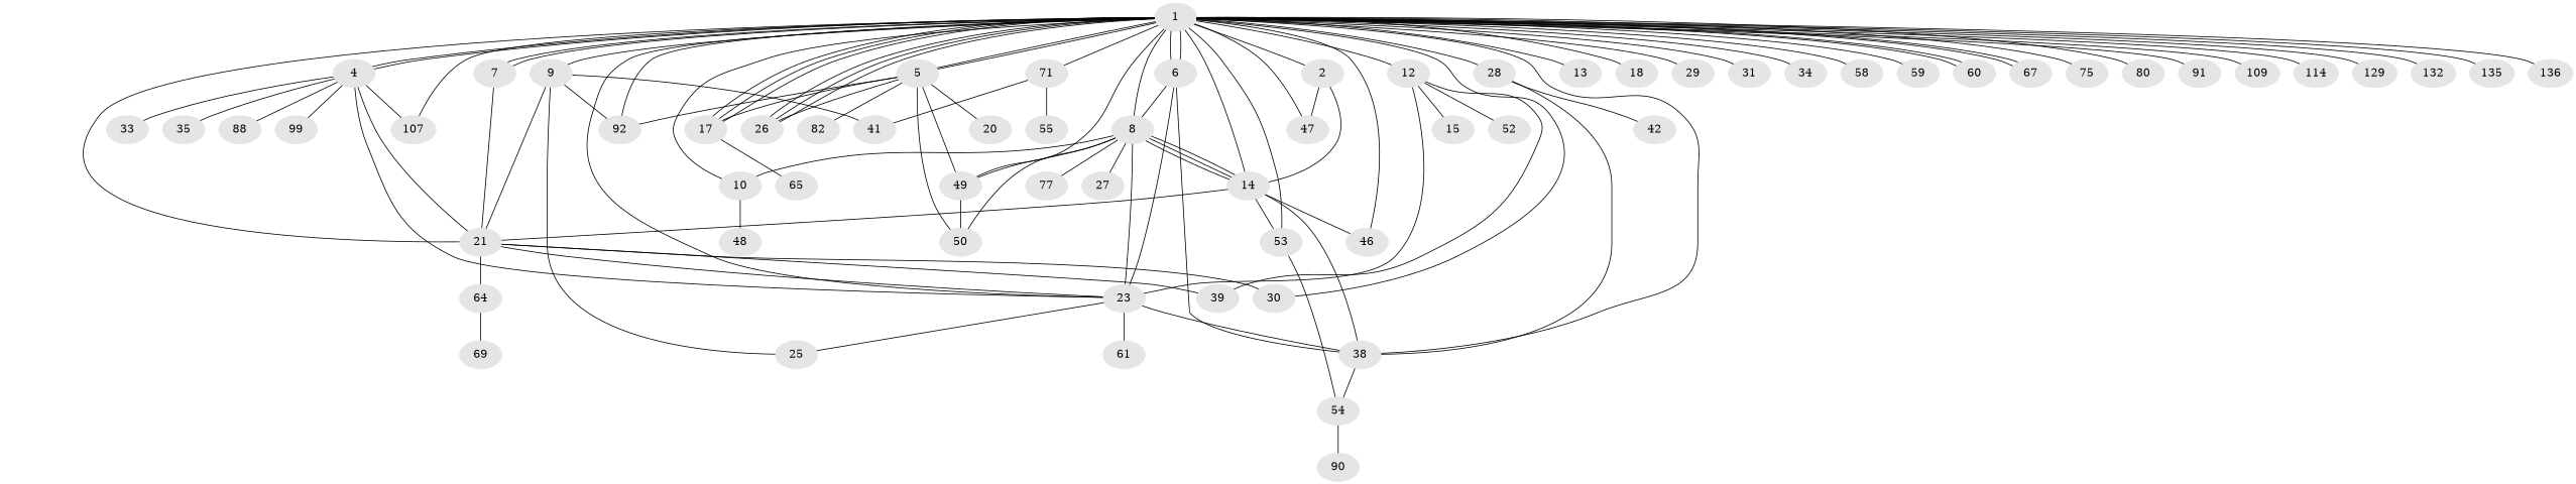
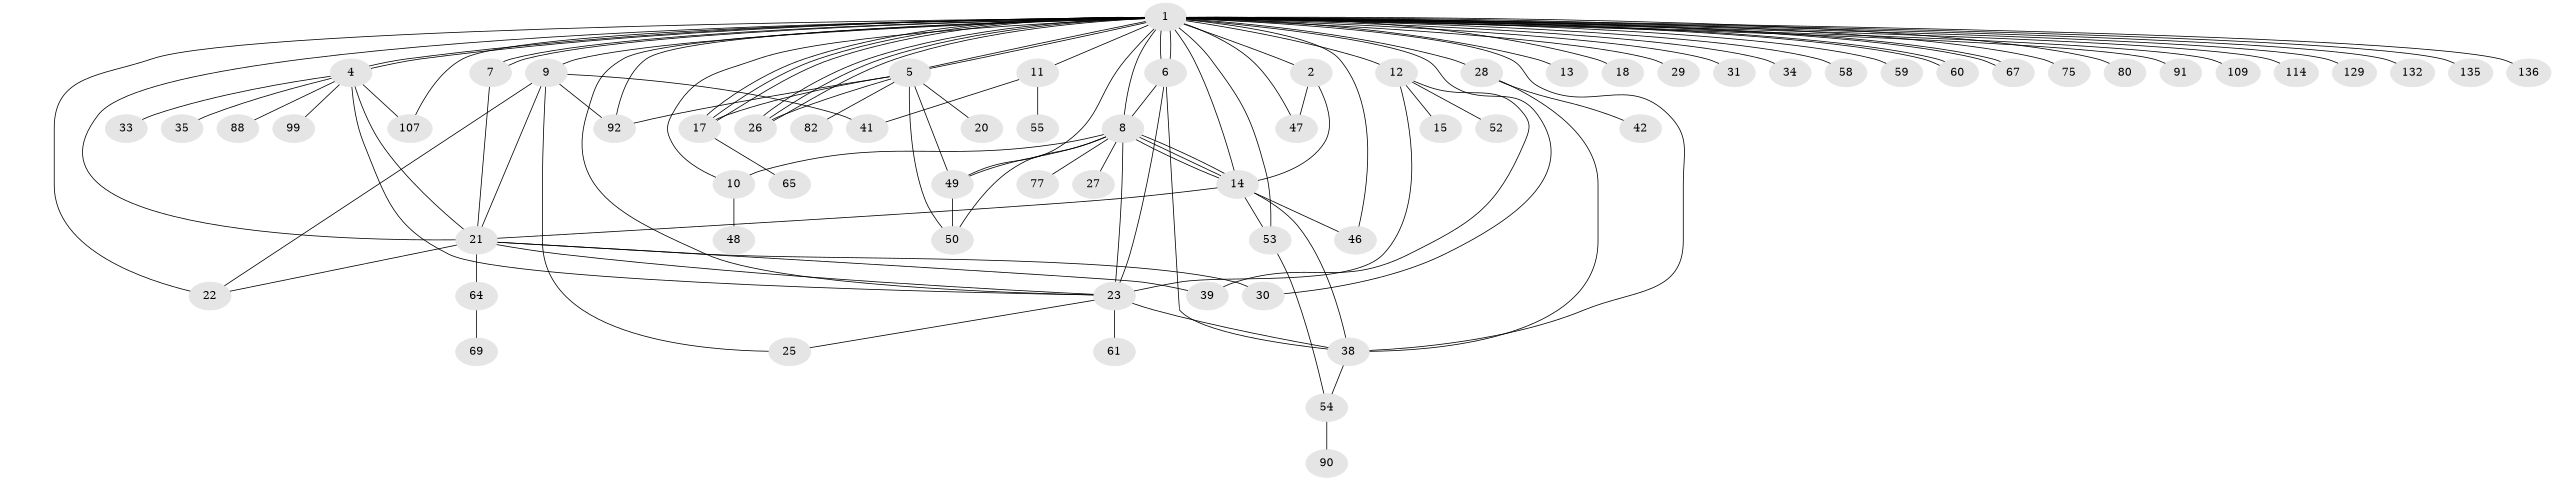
  graph {
    node [color=gray90 style=filled]
    1
    2
    4 [super="+57"]
    5 [super="+68+63"]
    6
    7 [super="+87"]
    8 [super="+123+133+51+19+36"]
    9 [super="+81+93+62+32"]
    10 [super="+45"]
-   11 [label=71]
+   11
    12 [super="+40"]
    13
    14 [super="+37"]
    17
    18
    21 [super="+56+120+44+73"]
+   22
    23 [super="+76+24"]
    26 [super="+66"]
    28
    29
    30 [super="+96"]
    31
    34
    38 [super="+79"]
    46 [super="+101"]
    47 [super="+86"]
    49 [super="+71"]
    53
    58
    59
    60
    67 [super="+129+70"]
    75
    80
    91
    92 [super="+112+115"]
    107
    109
    114 [super="+121"]
    n41 [label=129]
    132
    135
    136
    33 [super="+111"]
    35
    88
    99
    20
    50 [super="+78+113+105"]
    82 [super="+128"]
    27
    77
    25
    41
    48
    55
    15
    39 [super="+83+43"]
    52
    65
    64
    61
    42
    54
    69 [super="+122"]
    90
    1 -- 2
    1 -- 4 [weight=2]
    1 -- 4
    1 -- 5
    1 -- 5
    1 -- 6
    1 -- 6
    1 -- 7
    1 -- 7
    1 -- 8 [weight=2]
    1 -- 9 [weight=4]
    1 -- 10
    1 -- 11
    1 -- 12 [weight=2]
    1 -- 13
    1 -- 14 [weight=2]
    1 -- 17
    1 -- 17
    1 -- 17
    1 -- 18
    1 -- 21 [weight=3]
+   1 -- 22
    1 -- 23
    1 -- 26
    1 -- 26
    1 -- 26
    1 -- 28
    1 -- 29
    1 -- 30
    1 -- 31
    1 -- 34
    1 -- 38
    1 -- 46
    1 -- 47
    1 -- 49 [weight=2]
    1 -- 53
    1 -- 58
    1 -- 59
    1 -- 60
    1 -- 60
    1 -- 67
    1 -- 67
    1 -- 75
    1 -- 80
    1 -- 91
    1 -- 92 [weight=2]
    1 -- 107
    1 -- 109
    1 -- 114
    1 -- n41
    1 -- 132
    1 -- 135
    1 -- 136
    2 -- 14
    2 -- 47
    4 -- 21
    4 -- 23
    4 -- 107
    4 -- 33
    4 -- 35
    4 -- 88
    4 -- 99
    5 -- 17
    5 -- 26
    5 -- 49
    5 -- 92
    5 -- 20
    5 -- 50
    5 -- 82
    6 -- 8 [weight=2]
    6 -- 23
    6 -- 38
    7 -- 21
    8 -- 10 [weight=2]
    8 -- 14 [weight=2]
    8 -- 14
    8 -- 14
    8 -- 23
    8 -- 49
    8 -- 50
    8 -- 27
    8 -- 77
    9 -- 21 [weight=2]
+   9 -- 22
    9 -- 92
    9 -- 25
    9 -- 41
    10 -- 48
    11 -- 41
    11 -- 55
    12 -- 23
    12 -- 15
    12 -- 39
    12 -- 52
    14 -- 21
    14 -- 38
    14 -- 46
    14 -- 53
    17 -- 65
+   21 -- 22
    21 -- 23
    21 -- 30
    21 -- 39
    21 -- 64
    23 -- 38
    23 -- 25
    23 -- 61
    28 -- 38
    28 -- 42
    38 -- 54
    49 -- 50
    53 -- 54
    64 -- 69
    54 -- 90
  }
